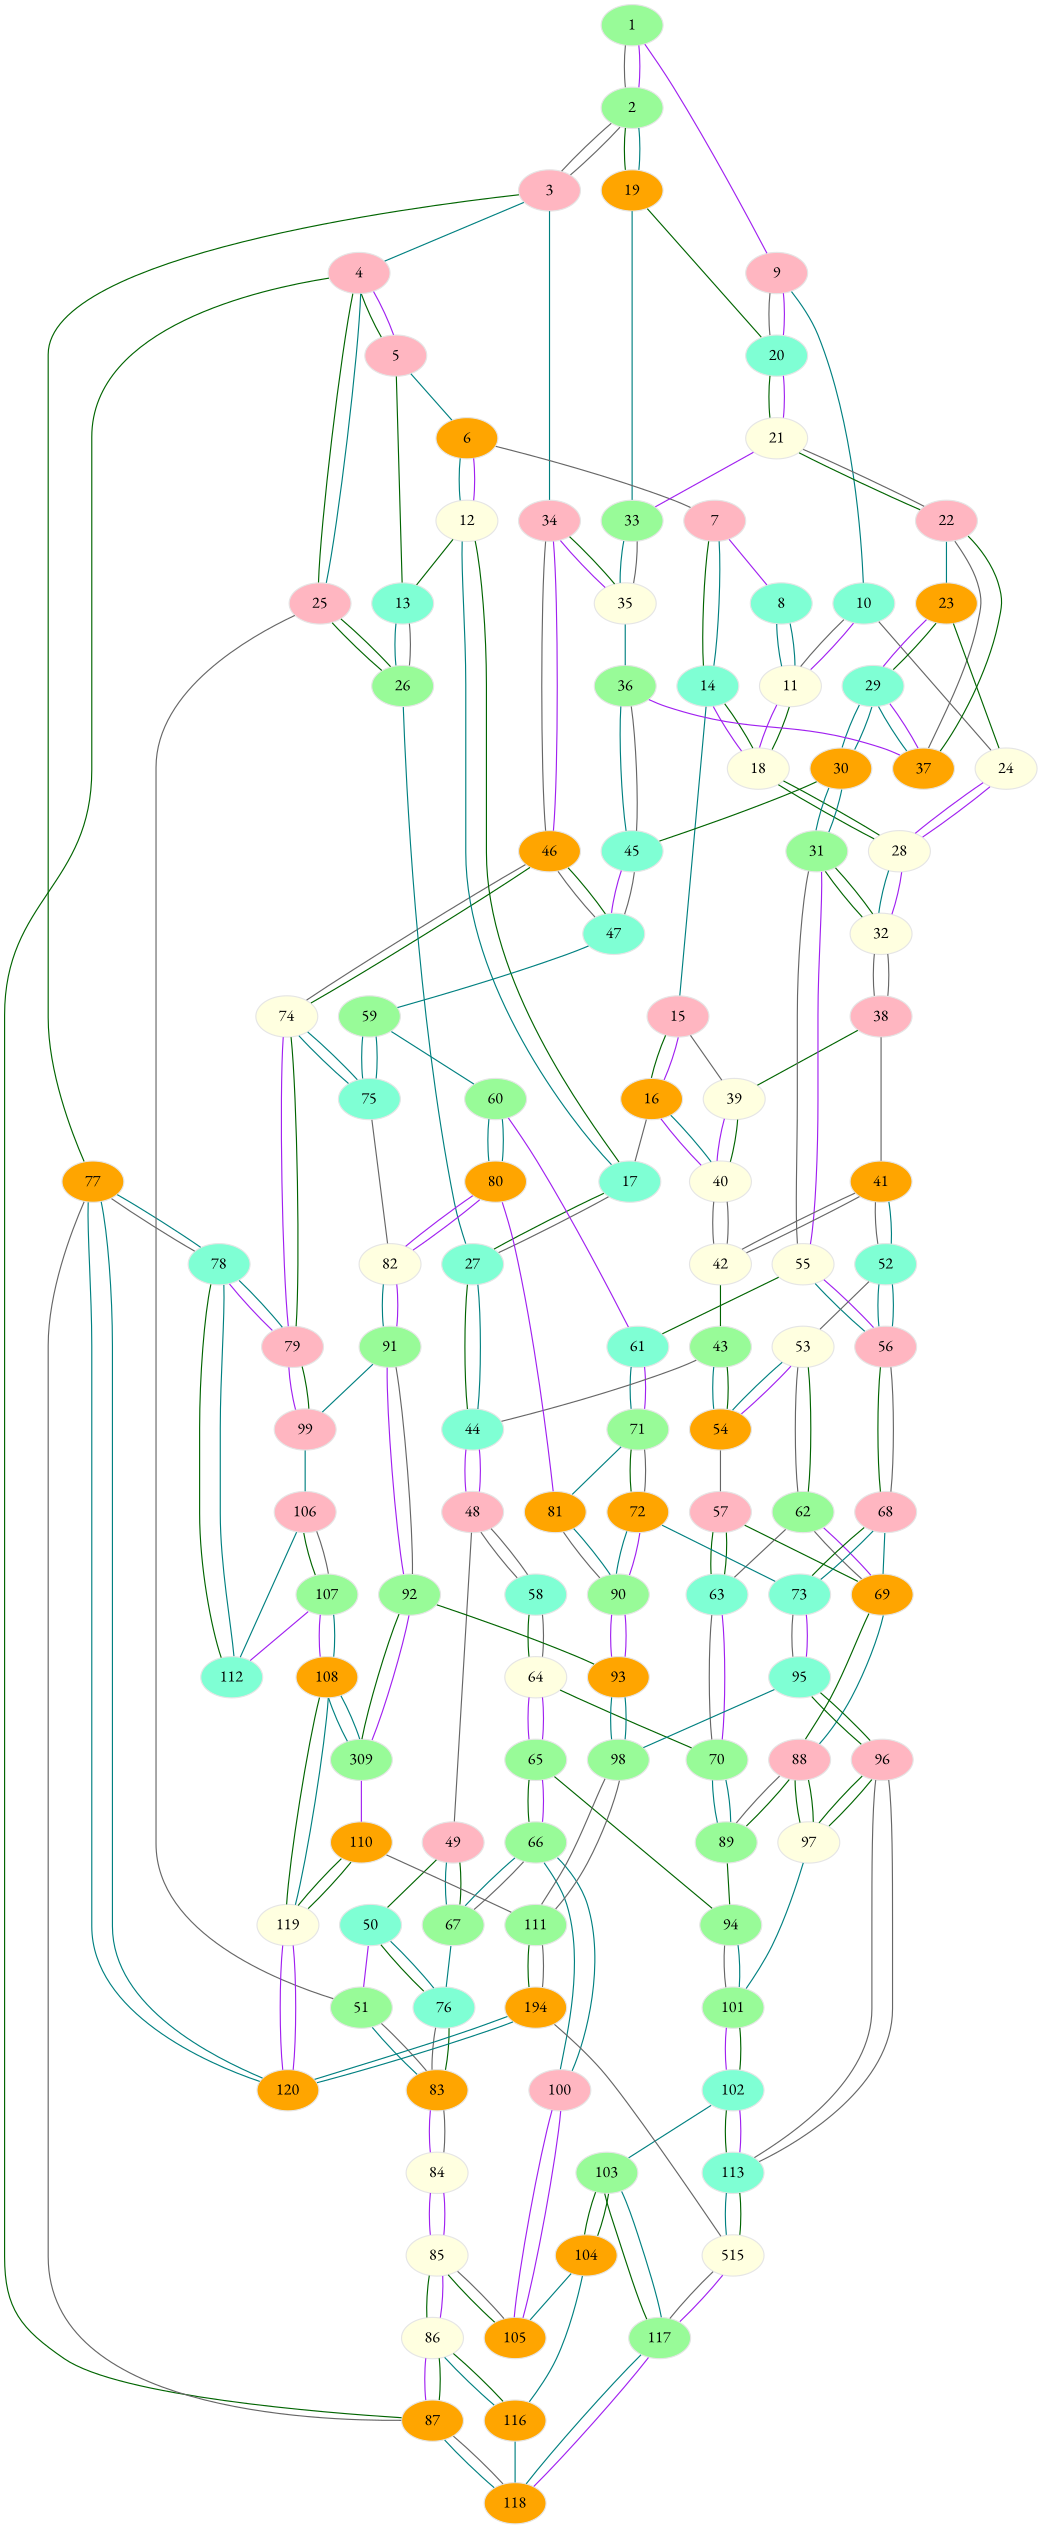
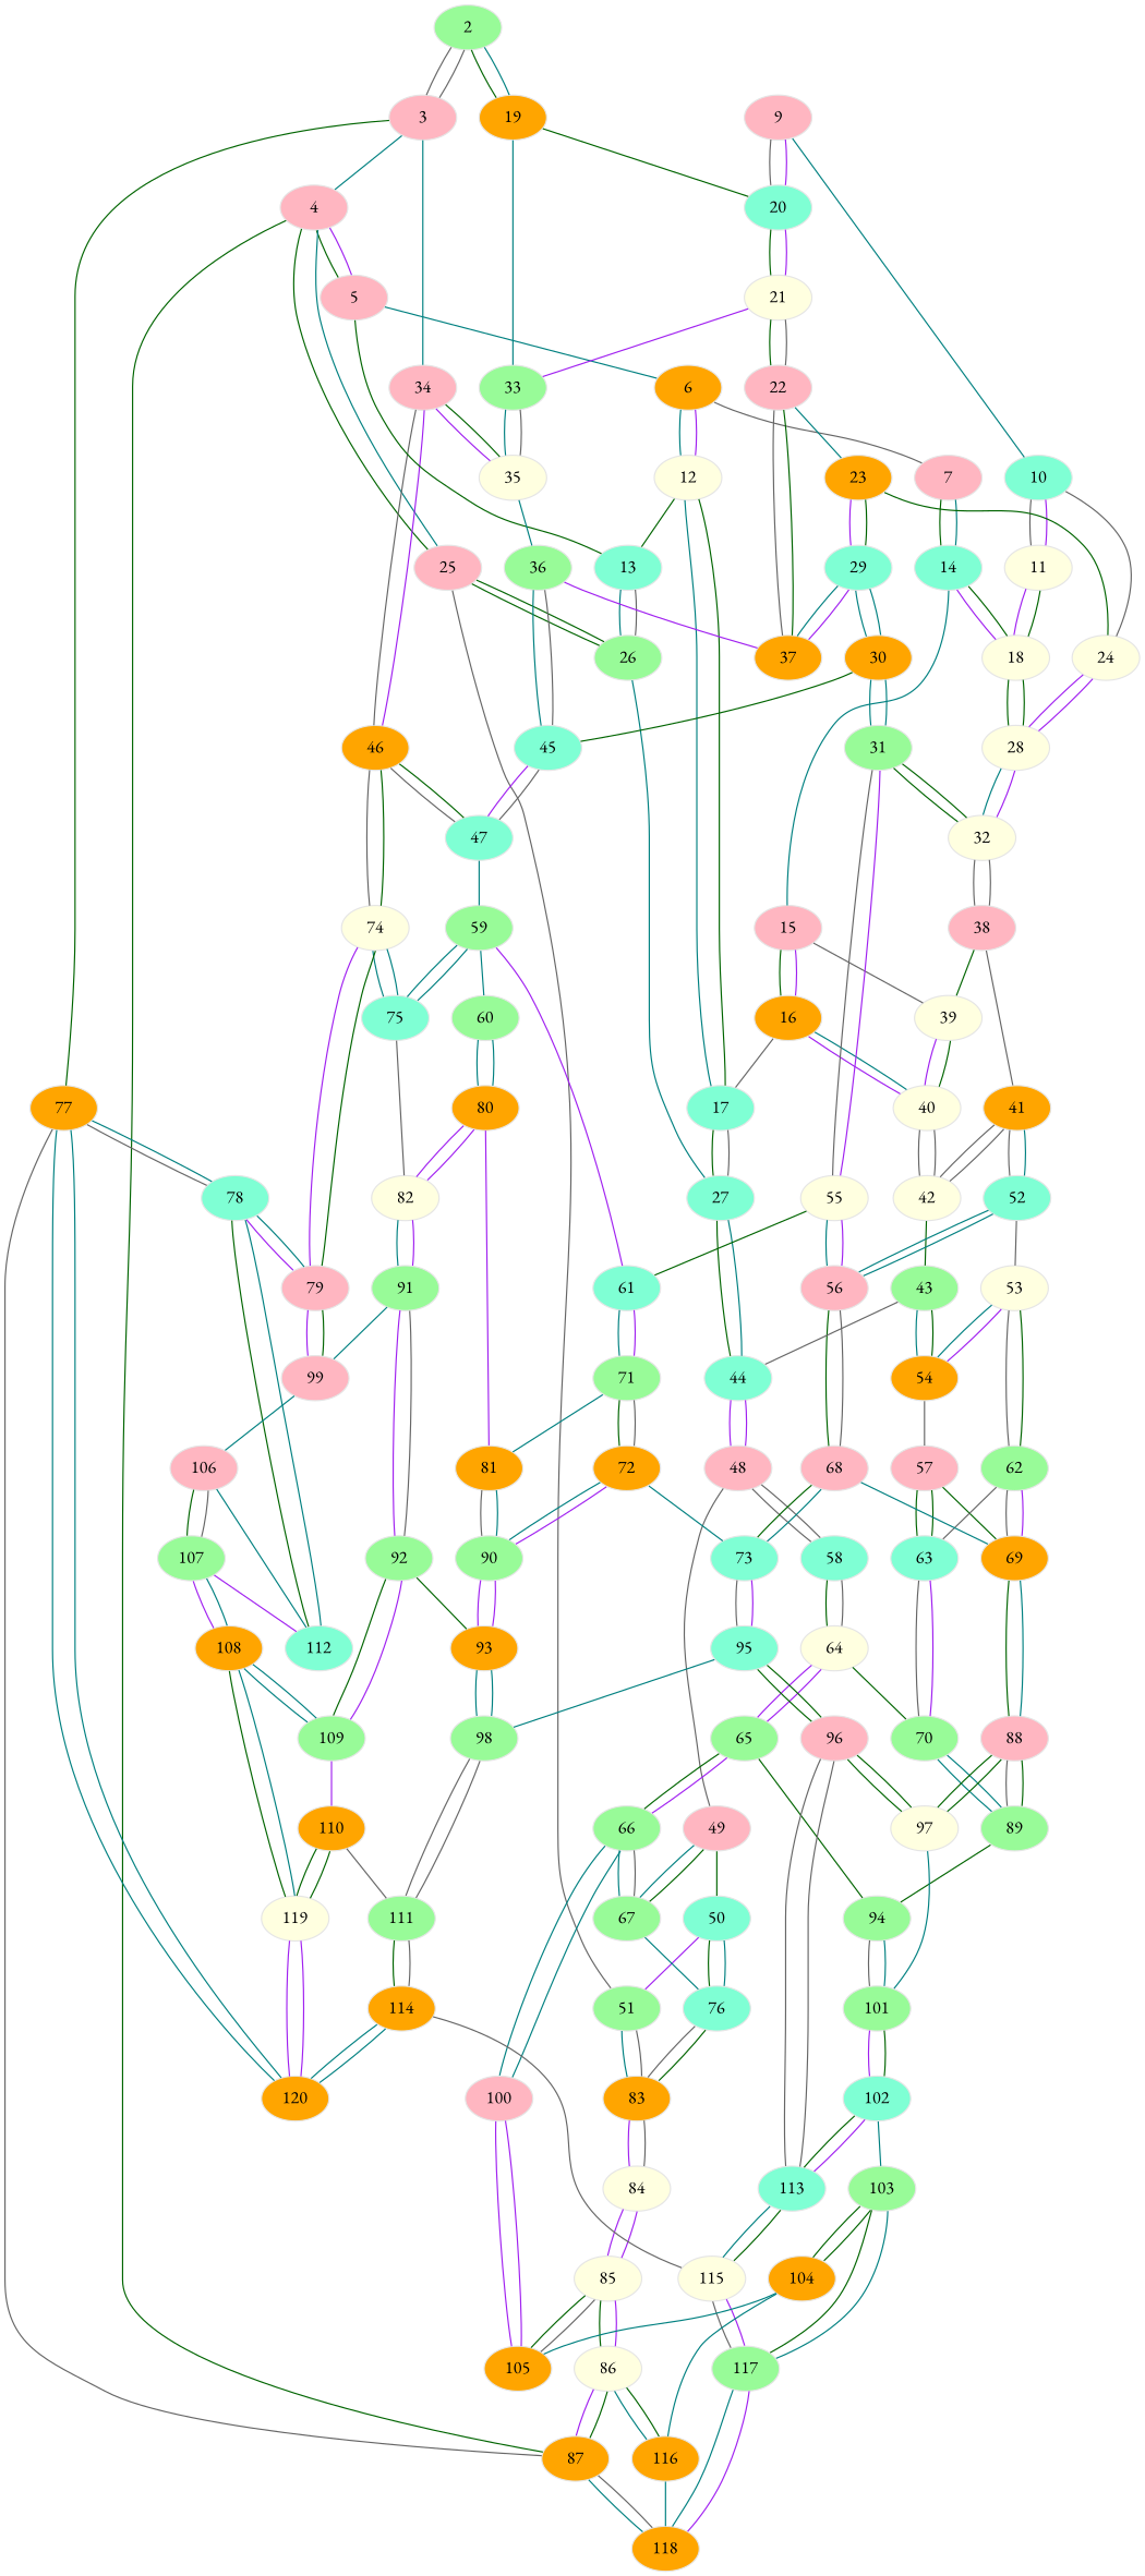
  graph {
    fontname="EB Garamond"
    node [color=gray90 fillcolor=palegreen fontname="EB Garamond" style=filled]
    edge [color=teal fontname="EB Garamond"]
-   1
    2
    9 [fillcolor=lightpink]
    3 [fillcolor=lightpink]
    19 [fillcolor=orange]
    10 [fillcolor=aquamarine]
    20 [fillcolor=aquamarine]
    4 [fillcolor=lightpink]
    34 [fillcolor=lightpink]
    77 [fillcolor=orange]
    33
    5 [fillcolor=lightpink]
    25 [fillcolor=lightpink]
    87 [fillcolor=orange]
    35 [fillcolor=lightyellow]
    46 [fillcolor=orange]
    78 [fillcolor=aquamarine]
    120 [fillcolor=orange]
    6 [fillcolor=orange]
    13 [fillcolor=aquamarine]
    26
    51
    118 [fillcolor=orange]
    7 [fillcolor=lightpink]
    12 [fillcolor=lightyellow]
-   8 [fillcolor=aquamarine]
    14 [fillcolor=aquamarine]
    17 [fillcolor=aquamarine]
    11 [fillcolor=lightyellow]
    18 [fillcolor=lightyellow]
    15 [fillcolor=lightpink]
    24 [fillcolor=lightyellow]
    21 [fillcolor=lightyellow]
    28 [fillcolor=lightyellow]
    27 [fillcolor=aquamarine]
    16 [fillcolor=orange]
    39 [fillcolor=lightyellow]
    40 [fillcolor=lightyellow]
    42 [fillcolor=lightyellow]
    44 [fillcolor=aquamarine]
    32 [fillcolor=lightyellow]
    22 [fillcolor=lightpink]
    23 [fillcolor=orange]
    37 [fillcolor=orange]
    29 [fillcolor=aquamarine]
    30 [fillcolor=orange]
    83 [fillcolor=orange]
    48 [fillcolor=lightpink]
    38 [fillcolor=lightpink]
    31
    45 [fillcolor=aquamarine]
    55 [fillcolor=lightyellow]
    47 [fillcolor=aquamarine]
    56 [fillcolor=lightpink]
    61 [fillcolor=aquamarine]
    41 [fillcolor=orange]
    36
    74 [fillcolor=lightyellow]
    52 [fillcolor=aquamarine]
    43
    53 [fillcolor=lightyellow]
    54 [fillcolor=orange]
    57 [fillcolor=lightpink]
    49 [fillcolor=lightpink]
    58 [fillcolor=aquamarine]
    59
    75 [fillcolor=aquamarine]
    79 [fillcolor=lightpink]
    60
    50 [fillcolor=aquamarine]
    67
    64 [fillcolor=lightyellow]
    76 [fillcolor=aquamarine]
    84 [fillcolor=lightyellow]
    62
    68 [fillcolor=lightpink]
    63 [fillcolor=aquamarine]
    69 [fillcolor=orange]
    71
    73 [fillcolor=aquamarine]
    70
    65
    80 [fillcolor=orange]
    82 [fillcolor=lightyellow]
    81 [fillcolor=orange]
    72 [fillcolor=orange]
    88 [fillcolor=lightpink]
    89
    66
    94
    100 [fillcolor=lightpink]
    101
    105 [fillcolor=orange]
    95 [fillcolor=aquamarine]
    97 [fillcolor=lightyellow]
    90
    93 [fillcolor=orange]
    98
    96 [fillcolor=lightpink]
    99 [fillcolor=lightpink]
    91
    112 [fillcolor=aquamarine]
    106 [fillcolor=lightpink]
    92
    85 [fillcolor=lightyellow]
    86 [fillcolor=lightyellow]
    116 [fillcolor=orange]
-   109 [label=309]
+   109
    110 [fillcolor=orange]
    111
    102 [fillcolor=aquamarine]
    113 [fillcolor=aquamarine]
-   115 [fillcolor=lightyellow label=515]
-   114 [fillcolor=orange label=194]
+   115 [fillcolor=lightyellow]
+   114 [fillcolor=orange]
    107
    103
    104 [fillcolor=orange]
    117
    108 [fillcolor=orange]
    119 [fillcolor=lightyellow]
-   1 -- 2 [color=gray40]
-   1 -- 2 [color=purple]
-   1 -- 9 [color=purple]
    2 -- 3 [color=gray40]
    2 -- 3 [color=gray40]
    2 -- 19 [color=darkgreen]
    2 -- 19
    9 -- 10
    9 -- 20 [color=gray40]
    9 -- 20 [color=purple]
    3 -- 4
    3 -- 34
    3 -- 77 [color=darkgreen]
    19 -- 20 [color=darkgreen]
    19 -- 33
    10 -- 11 [color=gray40]
    10 -- 11 [color=purple]
    10 -- 24 [color=gray40]
    20 -- 21 [color=darkgreen]
    20 -- 21 [color=purple]
    4 -- 5 [color=darkgreen]
    4 -- 5 [color=purple]
    4 -- 25 [color=darkgreen]
    4 -- 25
    4 -- 87 [color=darkgreen]
    34 -- 35 [color=purple]
    34 -- 35 [color=darkgreen]
    34 -- 46 [color=gray40]
    34 -- 46 [color=purple]
    77 -- 87 [color=gray40]
    77 -- 78 [color=gray40]
    77 -- 78
    77 -- 120
    77 -- 120
    33 -- 35
    33 -- 35 [color=gray40]
    5 -- 6
    5 -- 13 [color=darkgreen]
    25 -- 26 [color=darkgreen]
    25 -- 26 [color=darkgreen]
    25 -- 51 [color=gray40]
    87 -- 118
    87 -- 118 [color=gray40]
    35 -- 36
    46 -- 47 [color=gray40]
    46 -- 47 [color=darkgreen]
    46 -- 74 [color=gray40]
    46 -- 74 [color=darkgreen]
    78 -- 79 [color=purple]
    78 -- 79
    78 -- 112 [color=darkgreen]
    78 -- 112
    6 -- 7 [color=gray40]
    6 -- 12
    6 -- 12 [color=purple]
    13 -- 26
    13 -- 26 [color=gray40]
    26 -- 27
    51 -- 83
    51 -- 83 [color=gray40]
-   7 -- 8 [color=purple]
    7 -- 14 [color=darkgreen]
    7 -- 14
    12 -- 13 [color=darkgreen]
    12 -- 17
    12 -- 17 [color=darkgreen]
-   8 -- 11
-   8 -- 11
    14 -- 18 [color=purple]
    14 -- 18 [color=darkgreen]
    14 -- 15
    17 -- 27 [color=darkgreen]
    17 -- 27 [color=gray40]
    11 -- 18 [color=purple]
    11 -- 18 [color=darkgreen]
    18 -- 28 [color=darkgreen]
    18 -- 28 [color=darkgreen]
    15 -- 16 [color=darkgreen]
    15 -- 16 [color=purple]
    15 -- 39 [color=gray40]
    24 -- 28 [color=purple]
    24 -- 28 [color=purple]
    21 -- 33 [color=purple]
    21 -- 22 [color=darkgreen]
    21 -- 22 [color=gray40]
    28 -- 32
    28 -- 32 [color=purple]
    27 -- 44 [color=darkgreen]
    27 -- 44
    16 -- 17 [color=gray40]
    16 -- 40 [color=purple]
    16 -- 40
    39 -- 40 [color=purple]
    39 -- 40 [color=darkgreen]
    40 -- 42 [color=gray40]
    40 -- 42 [color=gray40]
    42 -- 43 [color=darkgreen]
    44 -- 48 [color=purple]
    44 -- 48 [color=purple]
    32 -- 38 [color=gray40]
    32 -- 38 [color=gray40]
    22 -- 23
    22 -- 37 [color=gray40]
    22 -- 37 [color=darkgreen]
    23 -- 24 [color=darkgreen]
    23 -- 29 [color=purple]
    23 -- 29 [color=darkgreen]
    29 -- 37
    29 -- 37 [color=purple]
    29 -- 30
    29 -- 30
    30 -- 31
    30 -- 31
    30 -- 45 [color=darkgreen]
    83 -- 84 [color=purple]
    83 -- 84 [color=gray40]
    48 -- 49 [color=gray40]
    48 -- 58 [color=gray40]
    48 -- 58 [color=gray40]
    38 -- 39 [color=darkgreen]
    38 -- 41 [color=gray40]
    31 -- 32 [color=darkgreen]
    31 -- 32 [color=darkgreen]
    31 -- 55 [color=gray40]
    31 -- 55 [color=purple]
    45 -- 47 [color=purple]
    45 -- 47 [color=gray40]
    55 -- 56
    55 -- 56 [color=purple]
    55 -- 61 [color=darkgreen]
    47 -- 59
    56 -- 68 [color=darkgreen]
    56 -- 68 [color=gray40]
    61 -- 71
    61 -- 71 [color=purple]
    41 -- 42 [color=gray40]
    41 -- 42 [color=gray40]
    41 -- 52 [color=gray40]
    41 -- 52
    36 -- 37 [color=purple]
    36 -- 45
    36 -- 45 [color=gray40]
    74 -- 75
    74 -- 75
    74 -- 79 [color=purple]
    74 -- 79 [color=darkgreen]
    52 -- 56
    52 -- 56
    52 -- 53 [color=gray40]
    43 -- 44 [color=gray40]
    43 -- 54
    43 -- 54 [color=darkgreen]
    53 -- 54
    53 -- 54 [color=purple]
    53 -- 62 [color=gray40]
    53 -- 62 [color=darkgreen]
    54 -- 57 [color=gray40]
    57 -- 63 [color=darkgreen]
    57 -- 63 [color=darkgreen]
    57 -- 69 [color=darkgreen]
    49 -- 50 [color=darkgreen]
    49 -- 67
    49 -- 67 [color=darkgreen]
    58 -- 64 [color=darkgreen]
    58 -- 64 [color=gray40]
    59 -- 75
    59 -- 75
    59 -- 60
    75 -- 82 [color=gray40]
    79 -- 99 [color=purple]
    79 -- 99 [color=darkgreen]
-   60 -- 61 [color=purple]
+   59 -- 61 [color=purple]
    60 -- 80
    60 -- 80
    50 -- 51 [color=purple]
    50 -- 76 [color=darkgreen]
    50 -- 76
    67 -- 76
    64 -- 70 [color=darkgreen]
    64 -- 65 [color=purple]
    64 -- 65 [color=purple]
    76 -- 83 [color=gray40]
    76 -- 83 [color=darkgreen]
    84 -- 85 [color=purple]
    84 -- 85 [color=purple]
    62 -- 63 [color=gray40]
    62 -- 69 [color=gray40]
    62 -- 69 [color=purple]
    68 -- 69
    68 -- 73 [color=darkgreen]
    68 -- 73
    63 -- 70 [color=gray40]
    63 -- 70 [color=purple]
    69 -- 88 [color=darkgreen]
    69 -- 88
    71 -- 81
    71 -- 72 [color=darkgreen]
    71 -- 72 [color=gray40]
    73 -- 95 [color=gray40]
    73 -- 95 [color=purple]
    70 -- 89
    70 -- 89
    65 -- 66 [color=darkgreen]
    65 -- 66 [color=purple]
    65 -- 94 [color=darkgreen]
    80 -- 82 [color=purple]
    80 -- 82 [color=purple]
    80 -- 81 [color=purple]
    82 -- 91
    82 -- 91 [color=purple]
    81 -- 90 [color=gray40]
    81 -- 90
    72 -- 73
    72 -- 90
    72 -- 90 [color=purple]
    88 -- 89 [color=gray40]
    88 -- 89 [color=darkgreen]
    88 -- 97 [color=darkgreen]
    88 -- 97 [color=darkgreen]
    89 -- 94 [color=darkgreen]
    66 -- 67
    66 -- 67 [color=gray40]
    66 -- 100
    66 -- 100
    94 -- 101 [color=gray40]
    94 -- 101
    100 -- 105 [color=purple]
    100 -- 105 [color=purple]
    101 -- 102 [color=purple]
    101 -- 102 [color=darkgreen]
    95 -- 98
    95 -- 96 [color=darkgreen]
    95 -- 96 [color=darkgreen]
    97 -- 101
    90 -- 93 [color=purple]
    90 -- 93 [color=purple]
    93 -- 98
    93 -- 98
    98 -- 111 [color=gray40]
    98 -- 111 [color=gray40]
    96 -- 97 [color=darkgreen]
    96 -- 97 [color=darkgreen]
    96 -- 113 [color=gray40]
    96 -- 113 [color=gray40]
    99 -- 106
    91 -- 99
    91 -- 92 [color=purple]
    91 -- 92 [color=gray40]
    106 -- 112
    106 -- 107 [color=darkgreen]
    106 -- 107 [color=gray40]
    92 -- 93 [color=darkgreen]
    92 -- 109 [color=darkgreen]
    92 -- 109 [color=purple]
    85 -- 105 [color=darkgreen]
    85 -- 105 [color=gray40]
    85 -- 86 [color=darkgreen]
    85 -- 86 [color=purple]
    86 -- 87 [color=purple]
    86 -- 87 [color=darkgreen]
    86 -- 116
    86 -- 116 [color=darkgreen]
    116 -- 118
    109 -- 110 [color=purple]
    110 -- 111 [color=gray40]
    110 -- 119 [color=darkgreen]
    110 -- 119 [color=darkgreen]
    111 -- 114 [color=darkgreen]
    111 -- 114 [color=gray40]
    102 -- 113 [color=darkgreen]
    102 -- 113 [color=purple]
    102 -- 103
    113 -- 115
    113 -- 115 [color=darkgreen]
    115 -- 117 [color=gray40]
    115 -- 117 [color=purple]
    114 -- 120
    114 -- 120
    114 -- 115 [color=gray40]
    107 -- 112 [color=purple]
    107 -- 108 [color=purple]
    107 -- 108
    103 -- 104 [color=darkgreen]
    103 -- 104 [color=darkgreen]
    103 -- 117 [color=darkgreen]
    103 -- 117
    104 -- 105
    104 -- 116
    117 -- 118
    117 -- 118 [color=purple]
    108 -- 109
    108 -- 109
    108 -- 119 [color=darkgreen]
    108 -- 119
    119 -- 120 [color=purple]
    119 -- 120 [color=purple]
  }
